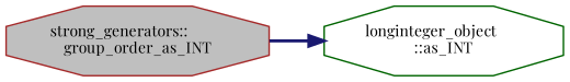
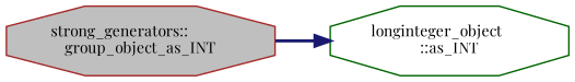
  digraph {
    rankdir=LR
    fontname="Playfair Display"
    node [fontname="Playfair Display" fontsize=10 shape=octagon style=filled]
-   n1 [color=brown fillcolor=grey75 fontcolor=black height=0.2 label="strong_generators::\lgroup_order_as_INT" width=0.4]
+   n1 [color=brown fillcolor=grey75 fontcolor=black height=0.2 label="strong_generators::\lgroup_object_as_INT" width=0.4]
    n2 [color=darkgreen fillcolor=white height=0.2 label="longinteger_object\l::as_INT" width=0.4]
    n1 -> n2 [color=midnightblue fontname="Playfair Display" fontsize=10 labelfontname=Helvetica labelfontsize=10 style=bold]
  }
